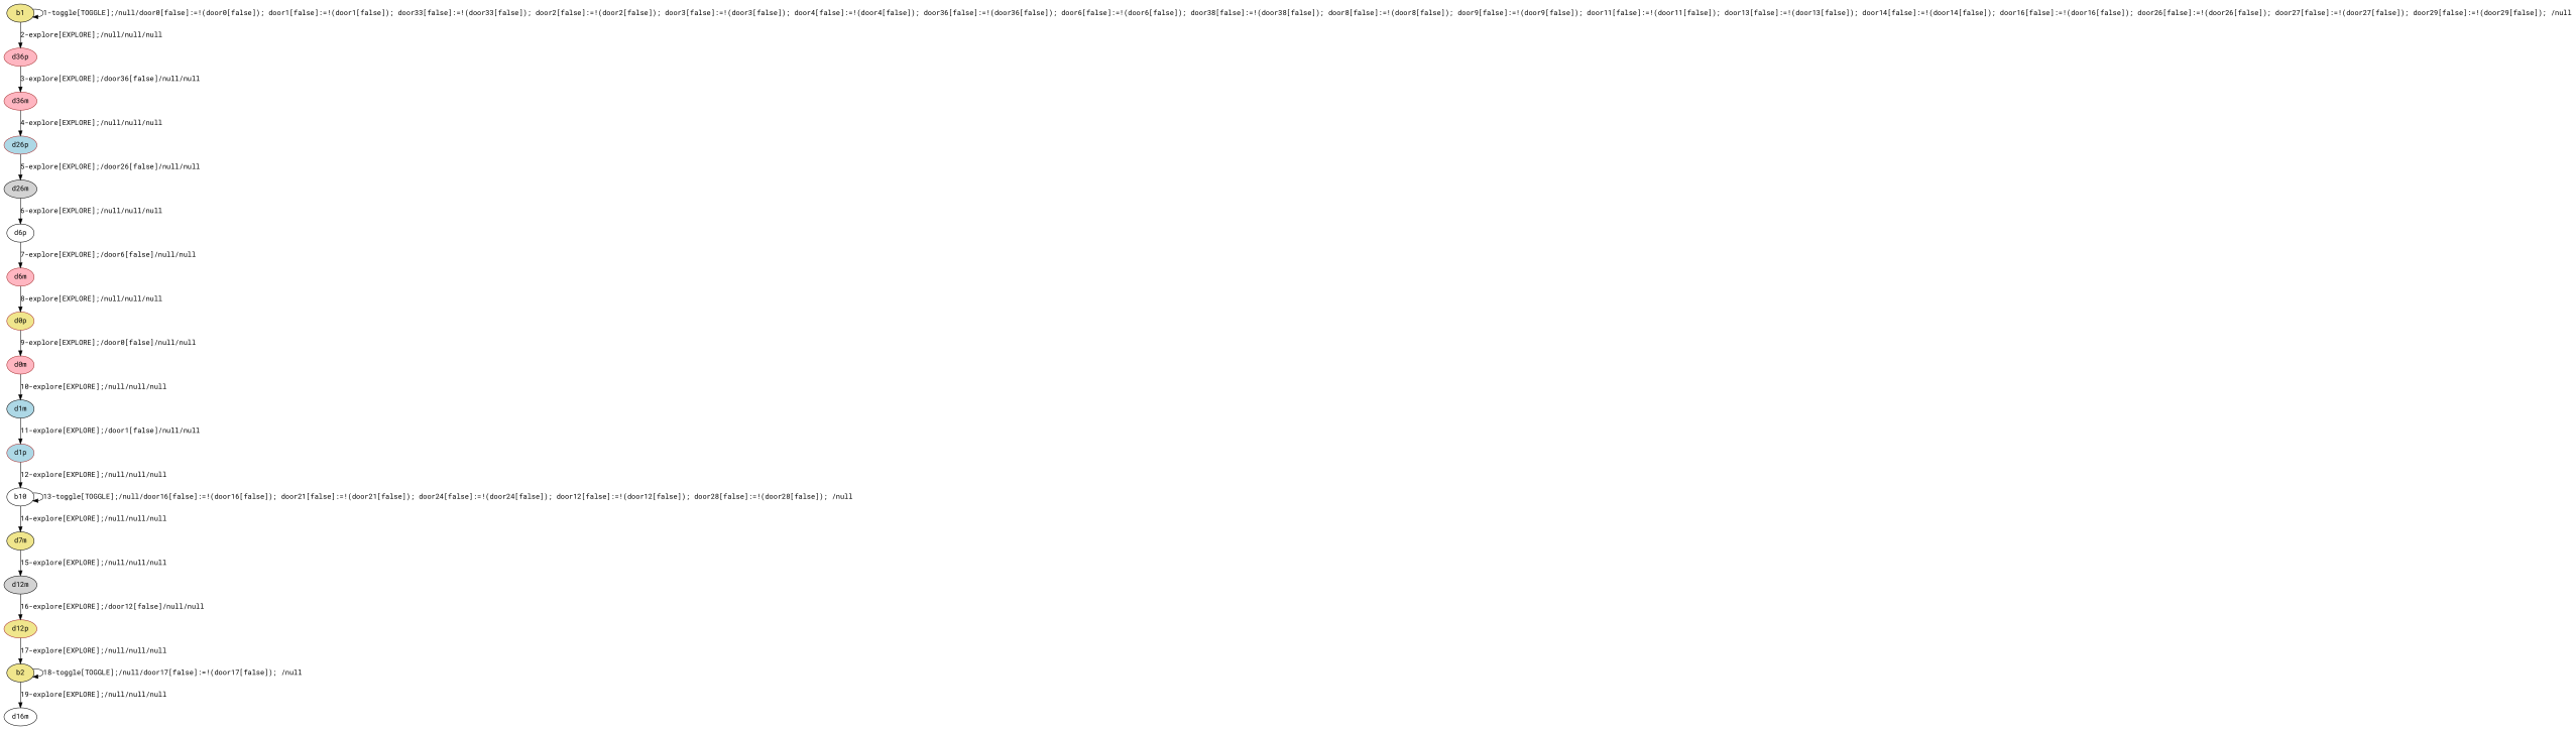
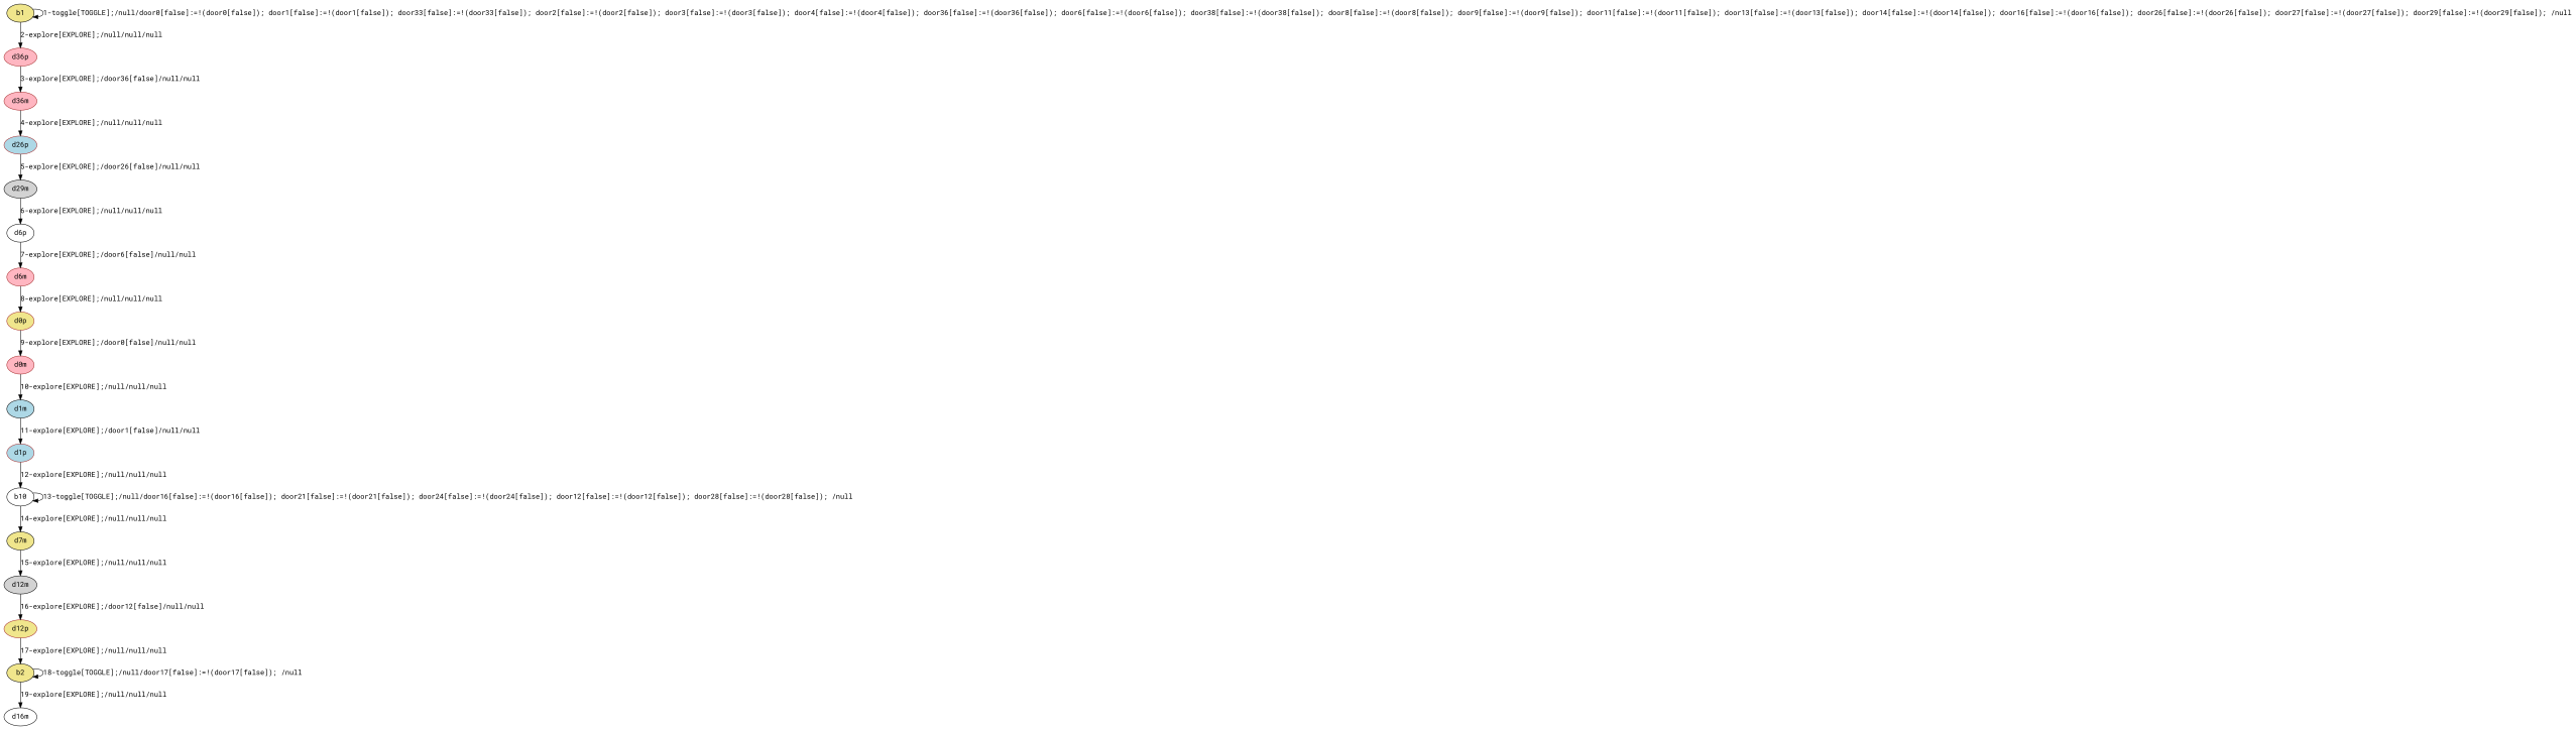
  digraph {
    fontname="Roboto Mono"
    node [color=black fillcolor=khaki fontname="Roboto Mono" style=filled]
    edge [fontname="Roboto Mono"]
    b1
    d36p [color=brown fillcolor=lightpink]
    d36m [color=brown fillcolor=lightpink]
    d26p [color=brown fillcolor=lightblue]
-   d26m [fillcolor=lightgrey]
+   d26m [fillcolor=lightgrey label=d29m]
    d6p [fillcolor=white]
    d6m [color=brown fillcolor=lightpink]
    d0p [color=brown]
    d0m [color=brown fillcolor=lightpink]
    d1m [fillcolor=lightblue]
    d1p [color=brown fillcolor=lightblue]
    n12 [fillcolor=white label=b10]
    d7m
    d12m [fillcolor=lightgrey]
    d12p [color=brown]
    b2
    d16m [fillcolor=white]
    b1 -> b1 [label="1-toggle[TOGGLE];/null/door0[false]:=!(door0[false]); door1[false]:=!(door1[false]); door33[false]:=!(door33[false]); door2[false]:=!(door2[false]); door3[false]:=!(door3[false]); door4[false]:=!(door4[false]); door36[false]:=!(door36[false]); door6[false]:=!(door6[false]); door38[false]:=!(door38[false]); door8[false]:=!(door8[false]); door9[false]:=!(door9[false]); door11[false]:=!(door11[false]); door13[false]:=!(door13[false]); door14[false]:=!(door14[false]); door16[false]:=!(door16[false]); door26[false]:=!(door26[false]); door27[false]:=!(door27[false]); door29[false]:=!(door29[false]); /null"]
    b1 -> d36p [label="2-explore[EXPLORE];/null/null/null"]
    d36p -> d36m [label="3-explore[EXPLORE];/door36[false]/null/null"]
    d36m -> d26p [label="4-explore[EXPLORE];/null/null/null"]
    d26p -> d26m [label="5-explore[EXPLORE];/door26[false]/null/null"]
    d26m -> d6p [label="6-explore[EXPLORE];/null/null/null"]
    d6p -> d6m [label="7-explore[EXPLORE];/door6[false]/null/null"]
    d6m -> d0p [label="8-explore[EXPLORE];/null/null/null"]
    d0p -> d0m [label="9-explore[EXPLORE];/door0[false]/null/null"]
    d0m -> d1m [label="10-explore[EXPLORE];/null/null/null"]
    d1m -> d1p [label="11-explore[EXPLORE];/door1[false]/null/null"]
    d1p -> n12 [label="12-explore[EXPLORE];/null/null/null"]
    n12 -> n12 [label="13-toggle[TOGGLE];/null/door16[false]:=!(door16[false]); door21[false]:=!(door21[false]); door24[false]:=!(door24[false]); door12[false]:=!(door12[false]); door28[false]:=!(door28[false]); /null"]
    n12 -> d7m [label="14-explore[EXPLORE];/null/null/null"]
    d7m -> d12m [label="15-explore[EXPLORE];/null/null/null"]
    d12m -> d12p [label="16-explore[EXPLORE];/door12[false]/null/null"]
    d12p -> b2 [label="17-explore[EXPLORE];/null/null/null"]
    b2 -> b2 [label="18-toggle[TOGGLE];/null/door17[false]:=!(door17[false]); /null"]
    b2 -> d16m [label="19-explore[EXPLORE];/null/null/null"]
  }
